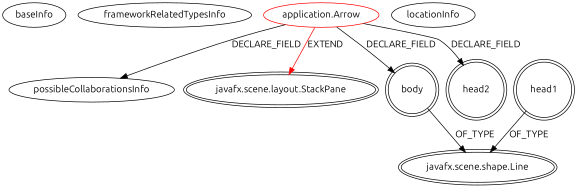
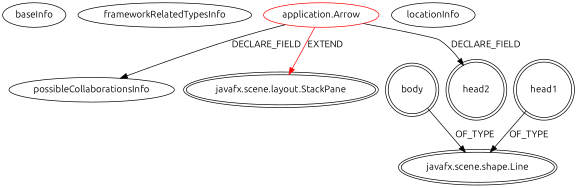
  digraph {
    fontname=Ubuntu
    node [fontname=Ubuntu isFrameworkType=true]
    edge [fontname=Ubuntu]
    baseInfo [category=extension_graph graphId=2690 isAnonymous=false possibleRelation=false isFrameworkType=""]
    frameworkRelatedTypesInfo [0="javafx.scene.layout.StackPane" isFrameworkType=""]
    possibleCollaborationsInfo [isFrameworkType=""]
    locationInfo [contextSignature=Arrow filePath="/fisimon-Ing_Software/Ing_Software-master/src/application/Arrow.java" graphId=2690 projectName="fisimon-Ing_Software" isFrameworkType=""]
    n5 [color=red isFrameworkType=false label="application.Arrow" vertexType=ROOT_CLIENT_CLASS_DECLARATION]
    n6 [label="javafx.scene.layout.StackPane" peripheries=2 vertexType=FRAMEWORK_CLASS_TYPE]
    n7 [label=body peripheries=2 shape=circle vertexType=FIELD_DECLARATION]
    n8 [label=head2 peripheries=2 shape=circle vertexType=FIELD_DECLARATION]
    n9 [label="javafx.scene.shape.Line" peripheries=2 vertexType=FRAMEWORK_CLASS_TYPE]
    n10 [label=head1 peripheries=2 shape=circle vertexType=FIELD_DECLARATION]
    n5 -> possibleCollaborationsInfo [label=DECLARE_FIELD]
    n5 -> n6 [color=red label=EXTEND]
-   n5 -> n7 [label=DECLARE_FIELD]
    n5 -> n8 [label=DECLARE_FIELD]
    n7 -> n9 [label=OF_TYPE]
    n10 -> n9 [label=OF_TYPE]
  }
